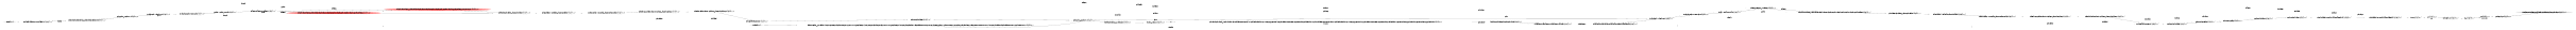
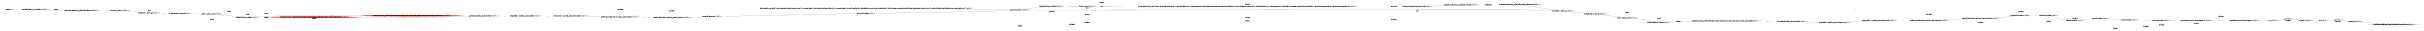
  digraph {
    rankdir=LR
    node [fillcolor=white shape=ellipse style=filled]
    edge [style=bold]
    n1 [label="Assert.assertEquals(false,stateContext.isRestored())@@@16@@@['1', '1', '0']"]
    n2 [label="Assert.assertNotNull(operatorStateBackend)@@@17@@@['1', '1', '0']"]
    n3 [label="Assert.assertEquals(true,stateContext.isRestored())@@@39@@@['0', '0', '1']"]
    n4 [label="OperatorID operatorID = new OperatorID(47L,11L)@@@18@@@['1', '1', '1']"]
    n5 [label="Assert.assertNotNull(operatorStateBackend)@@@40@@@['0', '0', '1']"]
    n6 [label="when(streamOperator.getOperatorID()).thenReturn(operatorID)@@@7@@@['1', '1', '0']"]
    n7 [label="TypeSerializer<?> typeSerializer = new IntSerializer()@@@8@@@['1', '1', '0']"]
    n8 [fillcolor=red label="StreamOperatorStateContext stateContext = streamTaskStateManager.streamOperatorStateContext(streamOperator.getOperatorID(),streamOperator.getClass().getSimpleName(),streamOperator,typeSerializer,closeableRegistry,new UnregisteredMetricsGroup())@@@10@@@['0', '1', '0']"]
    n9 [label="CloseableRegistry closeableRegistry = new CloseableRegistry()@@@9@@@['1', '1', '0']"]
    n10 [fillcolor=red label="StreamOperatorStateContext stateContext = streamTaskStateManager.streamOperatorStateContext(streamOperator.getOperatorID(),streamOperator.getClass().getSimpleName(),streamOperator,typeSerializer,closeableRegistry)@@@10@@@['1', '0', '0']"]
    n11 [label="verify(operatorStateBackend).restore(eq(operatorSubtaskState.getManagedOperatorState()))@@@45@@@['0', '0', '1']"]
    n12 [label="verify(keyedStateBackend).restore(eq(operatorSubtaskState.getManagedKeyedState()))@@@46@@@['0', '0', '1']"]
    n13 [label="int count = 0@@@47@@@['0', '0', '1']"]
    n14 [label="OperatorStateBackend operatorStateBackend = stateContext.operatorStateBackend()@@@11@@@['1', '1', '0']"]
    n15 [label="AbstractKeyedStateBackend<?> keyedStateBackend = stateContext.keyedStateBackend()@@@12@@@['1', '1', '0']"]
    n16 [label="CloseableRegistry closeableRegistry = new CloseableRegistry()@@@32@@@['1', '1', '1']"]
    n17 [label="InternalTimeServiceManager<?> timeServiceManager = stateContext.internalTimerServiceManager()@@@13@@@['1', '1', '0']"]
    n18 [fillcolor=lightgray label="checkCloseablesRegistered(closeableRegistry,operatorStateBackend,keyedStateBackend,keyedStateInputs,operatorStateInputs)@@@57@@@['0', '0', '1']"]
    n19 [label="StreamOperatorStateContext stateContext = streamTaskStateManager.streamOperatorStateContext(streamOperator.getOperatorID(),streamOperator.getClass().getSimpleName(),streamOperator,typeSerializer,closeableRegistry)@@@33@@@['1', '1', '1']"]
    n20 [label="taskStateSnapshot.putSubtaskStateByOperatorID(operatorID,operatorSubtaskState)@@@26@@@['0', '0', '1']"]
    n21 [label="JobManagerTaskRestore jobManagerTaskRestore = new JobManagerTaskRestore(0L,taskStateSnapshot)@@@27@@@['0', '0', '1']"]
    n22 [label="StreamTaskStateInitializer streamTaskStateManager = streamTaskStateManager(mockingBackend,jobManagerTaskRestore,false)@@@28@@@['0', '0', '1']"]
    n23 [label="AbstractStreamOperator<?> streamOperator = mock()@@@29@@@['1', '1', '1']"]
    n24 [label="CloseableIterable<KeyGroupStatePartitionStreamProvider> keyedStateInputs = stateContext.rawKeyedStateInputs()@@@14@@@['1', '1', '0']"]
    n25 [label="when(streamOperator.getOperatorID()).thenReturn(operatorID)@@@30@@@['1', '1', '1']"]
    n26 [label="TaskStateSnapshot taskStateSnapshot = new TaskStateSnapshot()@@@19@@@['0', '0', '1']"]
    n27 [label="OperatorStateBackend operatorStateBackend = stateContext.operatorStateBackend()@@@34@@@['1', '1', '1']"]
    n28 [label="TypeSerializer<?> typeSerializer = new IntSerializer()@@@31@@@['1', '1', '1']"]
    n29 [label="Assert.assertNotNull(keyedStateBackend)@@@41@@@['0', '0', '1']"]
    n30 [label="Assert.assertNull(timeServiceManager)@@@42@@@['0', '0', '1']"]
    n31 [label="Assert.assertNotNull(keyedStateInputs)@@@43@@@['0', '0', '1']"]
    n32 [label="++count@@@49@@@['0', '0', '1']"]
    n33 [label="Assert.assertEquals(1,count)@@@51@@@['0', '0', '1']"]
    n34 [label="count = 0@@@52@@@['0', '0', '1']"]
    n35 [label="CloseableIterable<StatePartitionStreamProvider> operatorStateInputs = stateContext.rawOperatorStateInputs()@@@15@@@['1', '1', '0']"]
    n36 [label="AbstractKeyedStateBackend<?> keyedStateBackend = stateContext.keyedStateBackend()@@@35@@@['0', '0', '1']"]
    n37 [label="InternalTimeServiceManager<?> timeServiceManager = stateContext.internalTimerServiceManager()@@@36@@@['0', '0', '1']"]
-   n38 [fillcolor=lightgray label="testWithRestore['0', '0', '1']" shape=diamond]
    n39 [label="StateBackend mockingBackend = spy(new StateBackend(){@Override public CompletedCheckpointStorageLocation resolveCheckpoint(String pointer){throw new UnsupportedOperationException()}@Override public CheckpointStorage createCheckpointStorage(JobID jobId){throw new UnsupportedOperationException()}@Override public AbstractKeyedStateBackend<K> createKeyedStateBackend(Environment env,JobID jobID,String operatorIdentifier,TypeSerializer<K> keySerializer,int numberOfKeyGroups,KeyGroupRange keyGroupRange,TaskKvStateRegistry kvStateRegistry,TtlTimeProvider ttlTimeProvider){return mock()}@Override public OperatorStateBackend createOperatorStateBackend(Environment env,String operatorIdentifier){return mock()}})@@@3@@@['0', '0', '1']"]
    n40 [label="Assert.assertEquals(3,count)@@@56@@@['0', '0', '1']"]
    n41 [label="++count@@@54@@@['0', '0', '1']"]
    n42 [label="StreamTaskStateInitializer streamTaskStateManager = streamTaskStateManager(stateBackend,null,true)@@@4@@@['1', '1', '0']"]
    n43 [label="OperatorID operatorID = new OperatorID(47L,11L)@@@5@@@['1', '1', '0']"]
    n44 [label="AbstractStreamOperator<?> streamOperator = mock()@@@6@@@['1', '1', '0']"]
    n45 [fillcolor=lightgray label="testNoRestore['0', '1', '0']" shape=diamond]
    n46 [label="MemoryStateBackend stateBackend = spy(new MemoryStateBackend(1024))@@@3@@@['1', '1', '0']"]
    n47 [label="CloseableIterable<KeyGroupStatePartitionStreamProvider> keyedStateInputs = stateContext.rawKeyedStateInputs()@@@37@@@['0', '0', '1']"]
    n48 [label="Random random = new Random(0x42)@@@20@@@['0', '0', '1']"]
    n49 [label="OperatorSubtaskState operatorSubtaskState = new OperatorSubtaskState(new OperatorStreamStateHandle(Collections.singletonMap(\"a\",new OperatorStateHandle.StateMetaInfo(new long((((edu.fdu.CPPDG.tinypdg.pe.ExpressionInfo@1bc45ee,OperatorStateHandle.Mode.SPLIT_DISTRIBUTE)),CheckpointTestUtils.createDummyStreamStateHandle(random)),new OperatorStreamStateHandle(Collections.singletonMap(\"_default_\",new OperatorStateHandle.StateMetaInfo(new long((((edu.fdu.CPPDG.tinypdg.pe.ExpressionInfo@1bc4604,OperatorStateHandle.Mode.SPLIT_DISTRIBUTE)),CheckpointTestUtils.createDummyStreamStateHandle(random)),CheckpointTestUtils.createDummyKeyGroupStateHandle(random),CheckpointTestUtils.createDummyKeyGroupStateHandle(random))@@@21@@@['0', '0', '1']"]
    n50 [label="Assert.assertNotNull(operatorStateInputs)@@@44@@@['0', '0', '1']"]
    n51 [label="CloseableIterable<StatePartitionStreamProvider> operatorStateInputs = stateContext.rawOperatorStateInputs()@@@38@@@['0', '0', '1']"]
    n1 -> n2
    n1 -> n3 [label=0 style=dashed]
    n2 -> n4
    n3 -> n5
    n4 -> n20 [label=operatorID style=solid]
    n4 -> n23
    n4 -> n25 [label=operatorID style=solid]
    n4 -> n26
    n5 -> n29
    n6 -> n7
    n7 -> n8 [label=typeSerializer style=solid]
    n7 -> n9
    n7 -> n10 [label=typeSerializer style=solid]
    n8 -> n14
    n9 -> n8
    n9 -> n8 [label=closeableRegistry style=solid]
    n9 -> n10 [label=closeableRegistry style=solid]
    n9 -> n10
    n9 -> n16 [label=closeableRegistry style=solid]
    n10 -> n8 [label=0 style=dashed]
    n10 -> n14
    n11 -> n12
    n12 -> n13
    n13 -> n32
-   n13 -> n33 [label=count style=solid]
+   n13 -> n33 [label=timeServiceManager style=solid]
    n14 -> n2 [label=operatorStateBackend style=solid]
    n14 -> n15
    n14 -> n16 [label=operatorStateBackend style=solid]
    n15 -> n4 [label=keyedStateBackend style=solid]
    n15 -> n16 [label=keyedStateBackend style=solid]
    n15 -> n17
    n16 -> n18 [label=closeableRegistry style=solid]
    n16 -> n19 [label=closeableRegistry style=solid]
    n16 -> n19
    n17 -> n23 [label=timeServiceManager style=solid]
    n17 -> n24
    n19 -> n27
    n20 -> n21
    n21 -> n22
    n21 -> n22 [label=jobManagerTaskRestore style=solid]
    n22 -> n23
    n23 -> n19 [label=streamOperator style=solid]
    n23 -> n25
    n23 -> n30 [label=0 style=dashed]
    n24 -> n16 [label=keyedStateInputs style=solid]
    n24 -> n25 [label=keyedStateInputs style=solid]
    n24 -> n35
    n25 -> n28
    n26 -> n21 [label=taskStateSnapshot style=solid]
    n26 -> n48
    n27 -> n5 [label=operatorStateBackend style=solid]
    n27 -> n18 [label=operatorStateBackend style=solid]
    n27 -> n36
    n28 -> n16
    n28 -> n19 [label=typeSerializer style=solid]
    n29 -> n30
    n30 -> n31
    n31 -> n50
    n32 -> n33
    n33 -> n34
    n34 -> n40 [label=timeServiceManager style=solid]
    n34 -> n41
    n35 -> n1
    n35 -> n16 [label=operatorStateInputs style=solid]
    n35 -> n28 [label=operatorStateInputs style=solid]
    n36 -> n18 [label=keyedStateBackend style=solid]
    n36 -> n29 [label=keyedStateBackend style=solid]
    n36 -> n37
    n37 -> n30 [label=timeServiceManager style=solid]
    n37 -> n47
-   n38 -> n39
    n39 -> n4
    n39 -> n22 [label=mockingBackend style=solid]
    n40 -> n18
    n41 -> n40
    n42 -> n43
    n43 -> n6 [label=operatorID style=solid]
    n43 -> n44
    n44 -> n6
    n44 -> n8 [label=streamOperator style=solid]
    n44 -> n10 [label=streamOperator style=solid]
    n45 -> n46
    n46 -> n39 [label=0 style=dashed]
    n46 -> n42
    n46 -> n42 [label=stateBackend style=solid]
    n47 -> n18 [label=keyedStateInputs style=solid]
    n47 -> n31 [label=keyedStateInputs style=solid]
    n47 -> n51
    n48 -> n49
    n48 -> n49 [label=random style=solid]
    n49 -> n20
    n49 -> n20 [label=operatorSubtaskState style=solid]
    n50 -> n11
    n51 -> n3
    n51 -> n18 [label=operatorStateInputs style=solid]
    n51 -> n50 [label=operatorStateInputs style=solid]
  }
